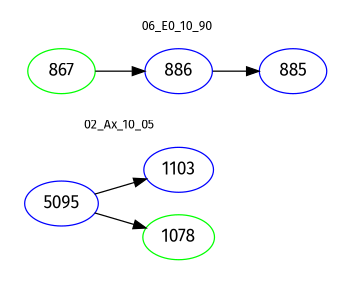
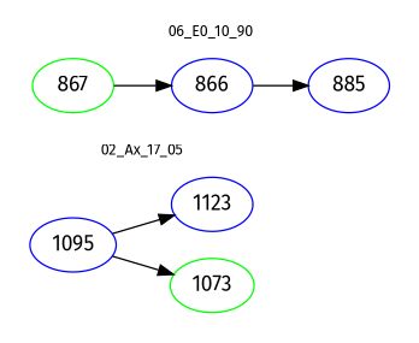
  digraph {
    fontname="Fira Sans"
    rankdir=LR
    node [color=blue fontname="Fira Sans"]
    edge [color=black fontname="Fira Sans"]
-   n1 [label=5095]
-   n2 [color=green label=1078]
-   n3 [label=1103]
-   n4 [label=886]
+   n1 [label=1095]
+   n2 [color=green label=1073]
+   n3 [label=1123]
+   n4 [label=866]
    n5 [color=green label=867]
    n6 [label=885]
    subgraph cluster_1 {
      color=white
      fontsize=10
-     label="02_Ax_10_05"
+     label="02_Ax_17_05"
      n1
      n2
      n3
    }
    subgraph cluster_2 {
      color=white
      fontsize=10
      label="06_E0_10_90"
      n4
      n5
      n6
    }
    n1 -> n2
    n1 -> n3
    n4 -> n6
    n5 -> n4
  }
